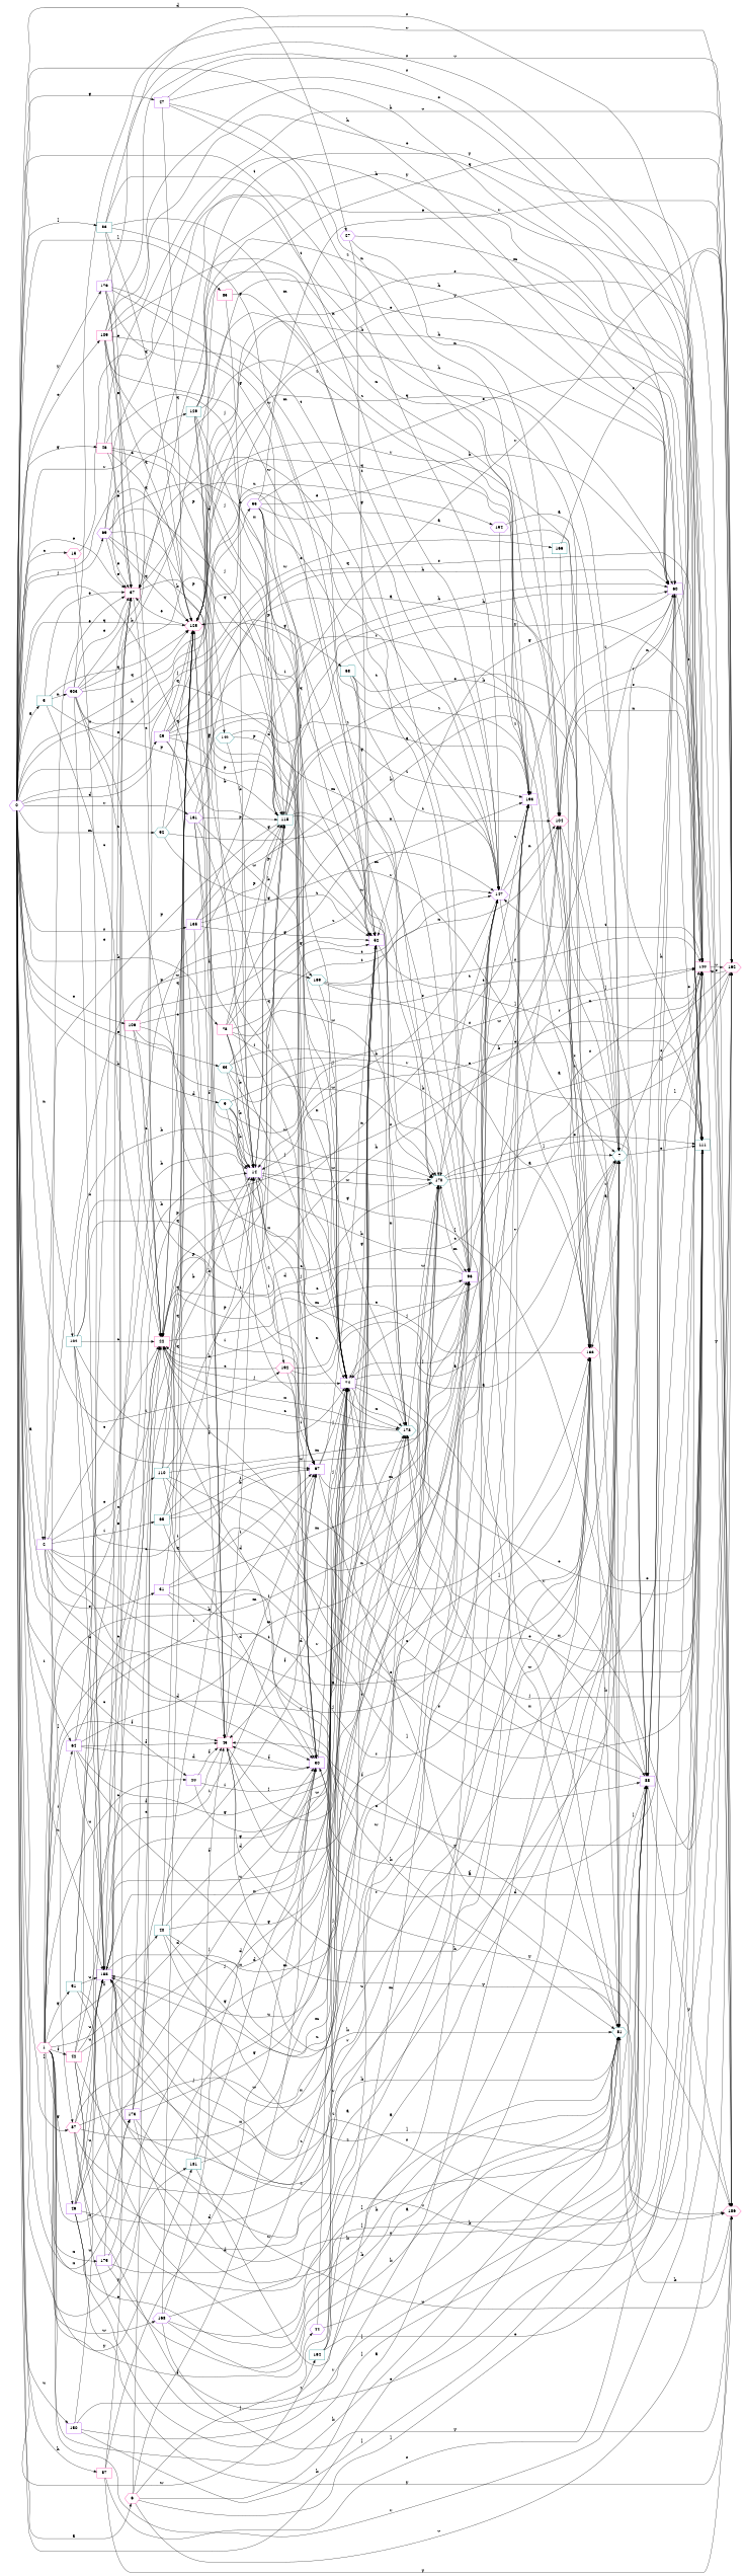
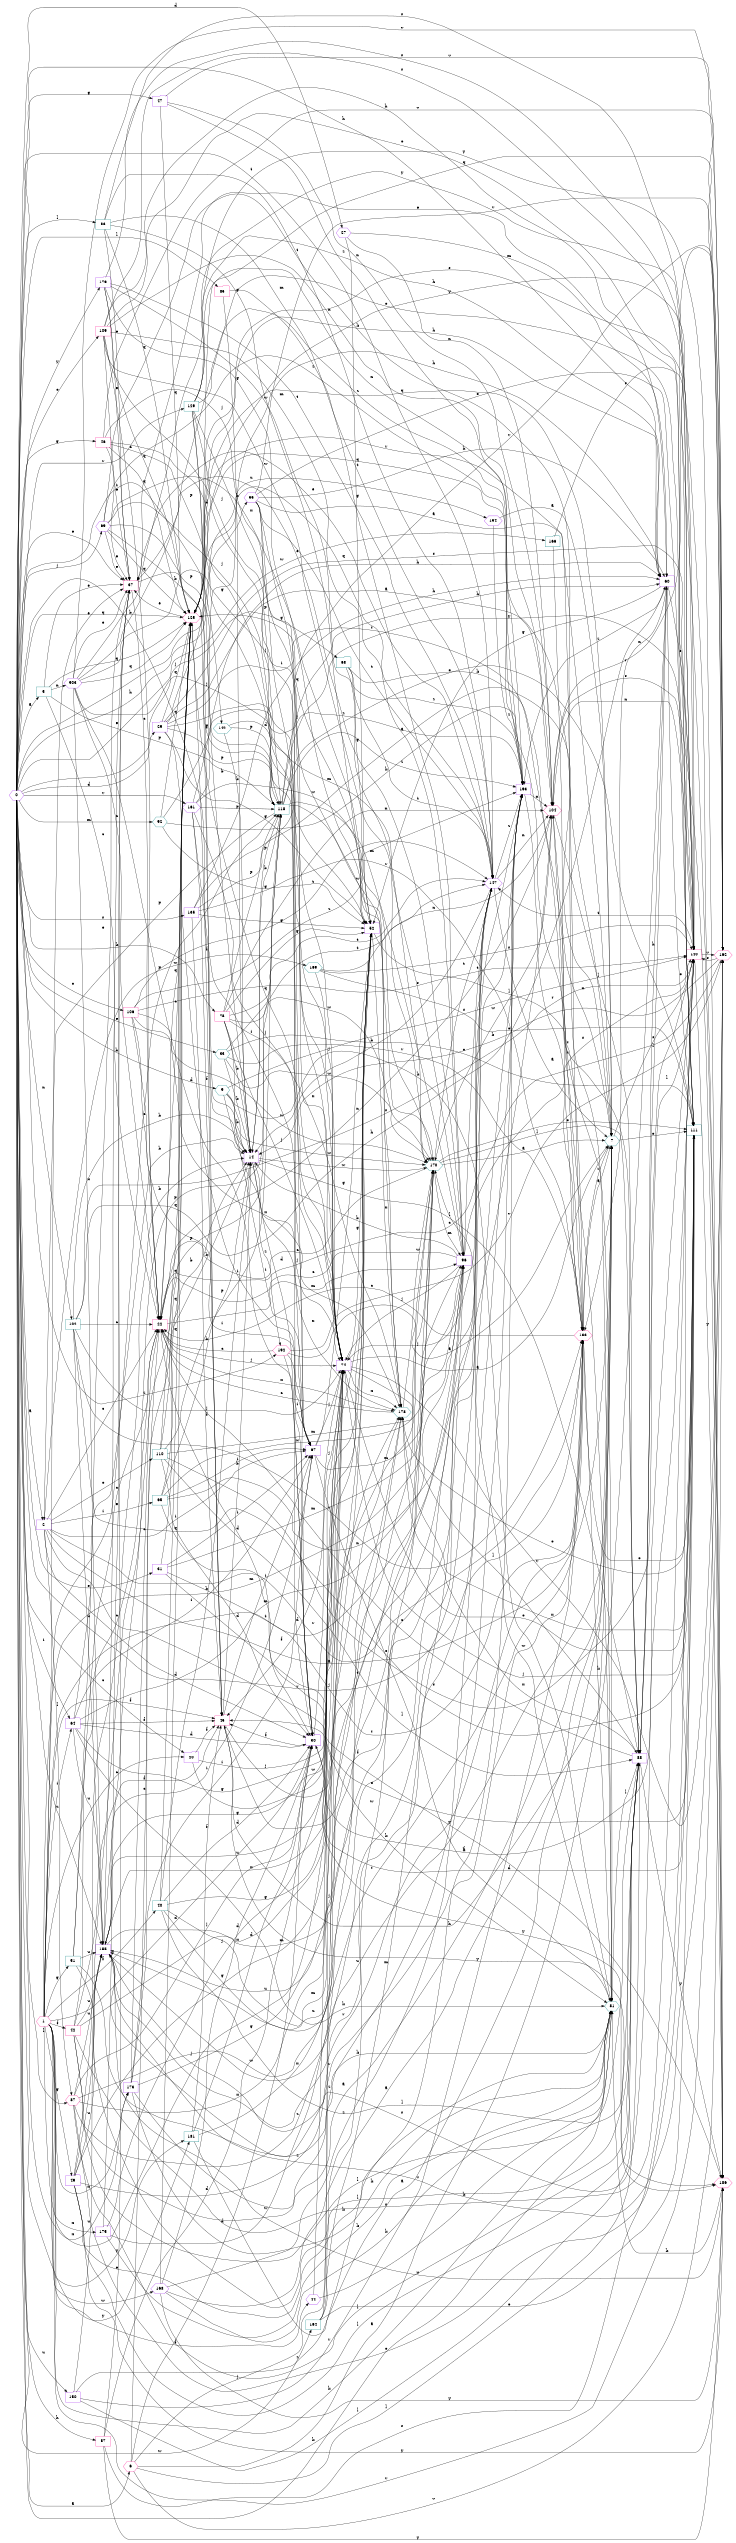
  strict digraph {
    rankdir=LR
    node [color=purple shape=hexagon]
    2 [shape=folder]
    0
    5 [color=teal shape=box]
    6 [color=deeppink]
    9 [color=teal]
    14 [shape=folder]
-   15 [color=deeppink]
    20 [shape=folder]
    27
    29 [shape=folder]
    31 [shape=box]
    33 [color=teal]
    37 [color=deeppink shape=box]
    46 [color=deeppink shape=box]
    47 [shape=folder]
    55
    57 [color=deeppink shape=box]
    60 [shape=folder]
    64 [shape=folder]
    68 [color=teal shape=folder]
    69
    75 [color=deeppink shape=box]
    81 [color=teal]
    83 [color=teal shape=box]
    85 [color=deeppink shape=folder]
    87 [color=deeppink]
    92 [color=teal]
    102 [color=teal shape=folder]
    106 [color=deeppink shape=box]
    109 [color=deeppink shape=box]
    125 [color=deeppink]
    129 [color=teal shape=box]
    133 [color=deeppink]
    135 [shape=box]
    142 [color=teal]
    147
    150 [shape=folder]
    154
    155 [shape=box]
    161
    164 [color=teal shape=box]
    166 [color=teal shape=folder]
    173 [shape=folder]
    179 [shape=folder]
    181 [color=teal shape=folder]
    192 [color=deeppink]
    30 [shape=folder]
    7 [color=teal]
    22 [color=deeppink shape=box]
    65 [color=teal shape=box]
    67 [shape=box]
    110 [color=teal shape=folder]
    111 [color=teal shape=folder]
    169 [color=teal]
    118 [color=teal shape=box]
    n56 [label=903]
    74 [shape=folder]
    162 [color=deeppink]
    88 [shape=box]
    140 [color=deeppink shape=box]
    170 [color=teal]
    178 [color=teal]
    45 [color=deeppink shape=folder]
    104 [color=deeppink]
    52 [shape=folder]
    186 [color=deeppink]
    193 [shape=folder]
    96 [shape=box]
    1 [color=deeppink]
    40 [color=teal shape=box]
    42 [color=deeppink shape=box]
    44
    49 [shape=folder]
    51 [color=teal shape=box]
    168
    175 [shape=folder]
    2 -> 87 [label=l]
    2 -> 133 [label=r]
    2 -> 30 [label=d]
    2 -> 7 [label=a]
    2 -> 22 [label=c]
    2 -> 65 [label=i]
    2 -> 67 [label=i]
    2 -> 110 [label=o]
    2 -> 111 [label=o]
    2 -> 169 [label=w]
    0 -> 2 [label=a]
    0 -> 5 [label=a]
    0 -> 6 [label=a]
    0 -> 9 [label=b]
    0 -> 14 [label=b]
-   0 -> 15 [label=c]
    0 -> 20 [label=c]
    0 -> 27 [label=d]
    0 -> 29 [label=d]
    0 -> 31 [label=e]
    0 -> 33 [label=e]
    0 -> 37 [label=e]
    0 -> 46 [label=g]
    0 -> 47 [label=g]
    0 -> 55 [label=h]
    0 -> 57 [label=h]
    0 -> 60 [label=h]
    0 -> 64 [label=i]
    0 -> 68 [label=j]
    0 -> 69 [label=j]
    0 -> 75 [label=k]
    0 -> 81 [label=k]
    0 -> 83 [label=l]
    0 -> 85 [label=l]
    0 -> 87 [label=l]
    0 -> 92 [label=m]
    0 -> 102 [label=n]
    0 -> 106 [label=o]
    0 -> 109 [label=o]
    0 -> 125 [label=q]
    0 -> 129 [label=r]
    0 -> 133 [label=r]
    0 -> 135 [label=s]
    0 -> 142 [label=t]
    0 -> 147 [label=t]
    0 -> 150 [label=u]
    0 -> 154 [label=u]
    0 -> 155 [label=u]
    0 -> 161 [label=v]
    0 -> 164 [label=w]
    0 -> 166 [label=w]
    0 -> 173 [label=x]
    0 -> 179 [label=y]
    0 -> 181 [label=y]
    0 -> 192 [label=z]
    5 -> 37 [label=e]
    5 -> 125 [label=q]
    5 -> 22 [label=c]
    5 -> 118 [label=p]
    5 -> n56 [label=n]
    6 -> 30 [label=d]
    6 -> 7 [label=a]
    6 -> 22 [label=c]
    6 -> 74 [label=j]
    6 -> 162 [label=v]
    6 -> 88 [label=l]
    9 -> 14 [label=b]
    9 -> 81 [label=k]
    9 -> 140 [label=s]
    9 -> 170 [label=w]
    9 -> 178 [label=x]
    14 -> 192 [label=z]
    14 -> 30 [label=d]
    14 -> 118 [label=p]
    14 -> 74 [label=j]
    14 -> 88 [label=l]
    14 -> 170 [label=w]
-   15 -> 60 [label=h]
-   15 -> 155 [label=u]
    20 -> 74 [label=j]
    20 -> 170 [label=w]
    20 -> 45 [label=f]
    27 -> 60 [label=m]
    27 -> 104 [label=n]
    27 -> 52 [label=g]
    29 -> 125 [label=q]
    29 -> 133 [label=r]
    29 -> 7 [label=a]
    29 -> 67 [label=i]
    29 -> 118 [label=p]
    29 -> 140 [label=s]
    29 -> 52 [label=g]
    29 -> 186 [label=y]
    29 -> 193 [label=z]
    31 -> 125 [label=q]
    31 -> 133 [label=r]
    31 -> 67 [label=i]
    31 -> 186 [label=y]
    31 -> 96 [label=m]
    33 -> 14 [label=b]
    33 -> 133 [label=r]
    33 -> 147 [label=t]
    33 -> 111 [label=o]
    33 -> 170 [label=w]
    37 -> 22 [label=c]
    37 -> 118 [label=p]
    46 -> 37 [label=e]
    46 -> 125 [label=q]
    46 -> 30 [label=d]
    46 -> 118 [label=p]
    46 -> 74 [label=j]
    46 -> 162 [label=v]
    47 -> 125 [label=q]
-   47 -> 111 [label=o]
    47 -> 162 [label=v]
    47 -> 104 [label=n]
    47 -> 193 [label=z]
    55 -> 60 [label=h]
    55 -> 147 [label=t]
    55 -> 7 [label=a]
    55 -> 67 [label=i]
    55 -> 111 [label=o]
    55 -> 118 [label=p]
    55 -> 74 [label=j]
    55 -> 162 [label=v]
    57 -> 37 [label=e]
    57 -> 30 [label=d]
    57 -> 140 [label=s]
    57 -> 186 [label=y]
    60 -> 133 [label=r]
    60 -> 111 [label=o]
    60 -> 88 [label=l]
    60 -> 140 [label=s]
    60 -> 52 [label=g]
    60 -> 193 [label=z]
    64 -> 14 [label=b]
    64 -> 81 [label=k]
    64 -> 155 [label=u]
    64 -> 30 [label=d]
    64 -> 67 [label=i]
    64 -> 45 [label=f]
    64 -> 52 [label=g]
    64 -> 96 [label=m]
    68 -> 81 [label=k]
    68 -> 147 [label=t]
    68 -> 52 [label=g]
    68 -> 193 [label=z]
    69 -> 14 [label=b]
    69 -> 37 [label=e]
    69 -> 81 [label=k]
    69 -> 125 [label=q]
    69 -> 118 [label=p]
    69 -> 74 [label=j]
    69 -> 178 [label=x]
    69 -> 193 [label=z]
    75 -> 14 [label=b]
    75 -> 147 [label=t]
    75 -> 67 [label=i]
    75 -> 118 [label=p]
    75 -> 74 [label=j]
    75 -> 170 [label=w]
    75 -> 178 [label=x]
    75 -> 104 [label=n]
    75 -> 52 [label=g]
    81 -> 88 [label=l]
    81 -> 170 [label=w]
    83 -> 37 [label=e]
    83 -> 125 [label=q]
    83 -> 147 [label=t]
    83 -> 140 [label=s]
    83 -> 52 [label=g]
    83 -> 96 [label=m]
    85 -> 14 [label=b]
    85 -> 147 [label=t]
    87 -> 155 [label=u]
    87 -> 111 [label=o]
    87 -> 74 [label=j]
    87 -> 88 [label=l]
    87 -> 170 [label=w]
    87 -> 178 [label=x]
    87 -> 193 [label=z]
    92 -> 60 [label=h]
    92 -> 81 [label=k]
    92 -> 125 [label=q]
    92 -> 52 [label=g]
    102 -> 14 [label=b]
    102 -> 60 [label=h]
    102 -> 133 [label=r]
    102 -> 155 [label=u]
    102 -> 22 [label=c]
    102 -> 111 [label=o]
    102 -> 74 [label=j]
    102 -> 140 [label=s]
    106 -> 147 [label=t]
    106 -> 22 [label=c]
    106 -> 67 [label=i]
    106 -> 140 [label=s]
    106 -> 170 [label=w]
    106 -> 178 [label=x]
    106 -> 193 [label=z]
    109 -> 37 [label=e]
    109 -> 60 [label=h]
    109 -> 22 [label=c]
    109 -> 111 [label=o]
    109 -> 74 [label=j]
    109 -> 140 [label=s]
    109 -> 170 [label=w]
    109 -> 104 [label=n]
    109 -> 96 [label=m]
    125 -> 37 [label=e]
    125 -> 60 [label=h]
    125 -> 133 [label=r]
    125 -> 22 [label=c]
    125 -> 140 [label=s]
    125 -> 45 [label=f]
    129 -> 14 [label=b]
    129 -> 60 [label=h]
    129 -> 74 [label=j]
    129 -> 45 [label=f]
    129 -> 104 [label=n]
    129 -> 52 [label=g]
    129 -> 186 [label=y]
    129 -> 193 [label=z]
    133 -> 81 [label=k]
    133 -> 7 [label=a]
    133 -> 22 [label=c]
    133 -> 111 [label=o]
    135 -> 60 [label=h]
    135 -> 133 [label=r]
    135 -> 7 [label=a]
    135 -> 111 [label=o]
    135 -> 45 [label=f]
    135 -> 52 [label=g]
    142 -> 14 [label=b]
    142 -> 30 [label=d]
    142 -> 118 [label=p]
    147 -> 14 [label=b]
    147 -> 37 [label=e]
    147 -> 125 [label=q]
    147 -> 7 [label=a]
    147 -> 74 [label=j]
    147 -> 45 [label=f]
    147 -> 104 [label=n]
    147 -> 193 [label=z]
    150 -> 133 [label=r]
    150 -> 155 [label=u]
    150 -> 88 [label=l]
    150 -> 193 [label=z]
    154 -> 7 [label=a]
    154 -> 193 [label=z]
    155 -> 37 [label=e]
    155 -> 81 [label=k]
    155 -> 133 [label=r]
    155 -> 67 [label=i]
    155 -> 118 [label=p]
    155 -> 162 [label=v]
    155 -> 140 [label=s]
    155 -> 178 [label=x]
    155 -> 52 [label=g]
    155 -> 96 [label=m]
    161 -> 60 [label=h]
    161 -> 67 [label=i]
    161 -> 118 [label=p]
    161 -> 74 [label=j]
-   161 -> 169 [label=w]
+   161 -> 170 [label=w]
    161 -> 45 [label=f]
    161 -> 96 [label=m]
    164 -> 111 [label=o]
    164 -> 74 [label=j]
    164 -> 170 [label=w]
    164 -> 96 [label=m]
    166 -> 133 [label=r]
    166 -> 140 [label=s]
    173 -> 14 [label=b]
    173 -> 81 [label=k]
    173 -> 22 [label=c]
    173 -> 67 [label=i]
    173 -> 52 [label=g]
    173 -> 193 [label=z]
    179 -> 37 [label=e]
    179 -> 125 [label=q]
    179 -> 147 [label=t]
    179 -> 140 [label=s]
    179 -> 170 [label=w]
    179 -> 52 [label=g]
    181 -> 30 [label=d]
    181 -> 7 [label=a]
    181 -> 178 [label=x]
    181 -> 45 [label=f]
    192 -> 30 [label=d]
    192 -> 7 [label=a]
    192 -> 22 [label=c]
    192 -> 67 [label=i]
    192 -> 162 [label=v]
    30 -> 74 [label=j]
    30 -> 45 [label=f]
    30 -> 186 [label=y]
    7 -> 125 [label=q]
    7 -> 133 [label=r]
    7 -> 155 [label=u]
    7 -> 111 [label=o]
    7 -> 140 [label=s]
    7 -> 104 [label=n]
    22 -> 125 [label=q]
    22 -> 30 [label=d]
    22 -> 74 [label=j]
    22 -> 178 [label=x]
    22 -> 104 [label=n]
    22 -> 96 [label=m]
    65 -> 14 [label=b]
    65 -> 81 [label=k]
    65 -> 125 [label=q]
    65 -> 67 [label=i]
    65 -> 170 [label=w]
    65 -> 104 [label=n]
    67 -> 81 [label=k]
    67 -> 74 [label=j]
    67 -> 52 [label=g]
    67 -> 96 [label=m]
    110 -> 14 [label=b]
    110 -> 125 [label=q]
    110 -> 30 [label=d]
    110 -> 118 [label=p]
    110 -> 88 [label=l]
    110 -> 140 [label=s]
    110 -> 96 [label=m]
    111 -> 37 [label=e]
    111 -> 30 [label=d]
    111 -> 74 [label=j]
    111 -> 178 [label=x]
    169 -> 111 [label=o]
    169 -> 74 [label=j]
    169 -> 140 [label=s]
    169 -> 104 [label=n]
    118 -> 2 [label=p]
    118 -> 14 [label=b]
    118 -> 60 [label=h]
    118 -> 162 [label=v]
    118 -> 170 [label=w]
    118 -> 186 [label=y]
    118 -> 193 [label=z]
    118 -> 96 [label=m]
    n56 -> 37 [label=e]
    n56 -> 125 [label=q]
    n56 -> 155 [label=u]
    n56 -> 30 [label=d]
    n56 -> 22 [label=c]
    n56 -> 111 [label=o]
    n56 -> 74 [label=j]
    n56 -> 162 [label=v]
    n56 -> 52 [label=g]
    n56 -> 186 [label=y]
    74 -> 125 [label=q]
    74 -> 7 [label=a]
    74 -> 111 [label=o]
    74 -> 162 [label=v]
    74 -> 88 [label=l]
    74 -> 178 [label=x]
    74 -> 45 [label=f]
    74 -> 52 [label=g]
    162 -> 14 [label=b]
    162 -> 125 [label=q]
    162 -> 22 [label=c]
    162 -> 140 [label=s]
    162 -> 104 [label=n]
    88 -> 60 [label=h]
    88 -> 22 [label=c]
    88 -> 178 [label=x]
    88 -> 186 [label=y]
    140 -> 147 [label=t]
    140 -> 162 [label=v]
    140 -> 88 [label=l]
    140 -> 45 [label=f]
    140 -> 104 [label=n]
    140 -> 186 [label=y]
    170 -> 147 [label=t]
    170 -> 155 [label=u]
    170 -> 7 [label=a]
    170 -> 22 [label=c]
    170 -> 111 [label=o]
    170 -> 88 [label=l]
    170 -> 96 [label=m]
    178 -> 125 [label=q]
    178 -> 22 [label=c]
    178 -> 111 [label=o]
    178 -> 170 [label=w]
    45 -> 14 [label=b]
    45 -> 60 [label=h]
    45 -> 147 [label=t]
    45 -> 67 [label=i]
    45 -> 186 [label=y]
    104 -> 133 [label=r]
    104 -> 88 [label=l]
    104 -> 140 [label=s]
    104 -> 170 [label=w]
    52 -> 155 [label=u]
    52 -> 88 [label=l]
    52 -> 178 [label=x]
    186 -> 81 [label=k]
    186 -> 155 [label=u]
    193 -> 125 [label=q]
    193 -> 133 [label=r]
    193 -> 155 [label=u]
+   193 -> 104 [label=n]
    96 -> 14 [label=b]
    96 -> 37 [label=e]
    96 -> 147 [label=t]
    96 -> 22 [label=c]
    96 -> 74 [label=j]
    96 -> 140 [label=s]
    1 -> 20 [label=c]
    1 -> 37 [label=e]
    1 -> 64 [label=i]
    1 -> 81 [label=k]
    1 -> 147 [label=t]
    1 -> 173 [label=x]
    1 -> 181 [label=y]
    1 -> 30 [label=d]
    1 -> 118 [label=p]
    1 -> 74 [label=j]
    1 -> 162 [label=v]
    1 -> 45 [label=f]
    1 -> 96 [label=m]
    1 -> 40 [label=f]
    1 -> 42 [label=f]
    1 -> 44 [label=f]
    1 -> 49 [label=g]
    1 -> 51 [label=g]
    1 -> 168 [label=w]
    1 -> 175 [label=x]
    40 -> 14 [label=b]
    40 -> 125 [label=q]
    40 -> 133 [label=r]
    40 -> 30 [label=d]
    40 -> 88 [label=l]
    40 -> 52 [label=g]
    40 -> 96 [label=m]
    42 -> 155 [label=u]
    42 -> 7 [label=a]
    42 -> 22 [label=c]
    42 -> 88 [label=l]
    42 -> 140 [label=s]
    42 -> 178 [label=x]
    42 -> 45 [label=f]
    44 -> 81 [label=k]
    44 -> 74 [label=j]
    49 -> 14 [label=b]
    49 -> 81 [label=k]
    49 -> 155 [label=u]
    49 -> 118 [label=p]
    49 -> 88 [label=l]
    49 -> 52 [label=g]
    49 -> 186 [label=y]
    49 -> 193 [label=z]
    51 -> 37 [label=e]
    51 -> 133 [label=r]
    51 -> 155 [label=u]
    51 -> 22 [label=c]
    51 -> 88 [label=l]
    168 -> 81 [label=k]
    168 -> 125 [label=q]
    168 -> 30 [label=d]
    168 -> 7 [label=a]
    168 -> 186 [label=y]
    168 -> 193 [label=z]
    175 -> 37 [label=e]
    175 -> 81 [label=k]
    175 -> 74 [label=j]
    175 -> 170 [label=w]
  }
